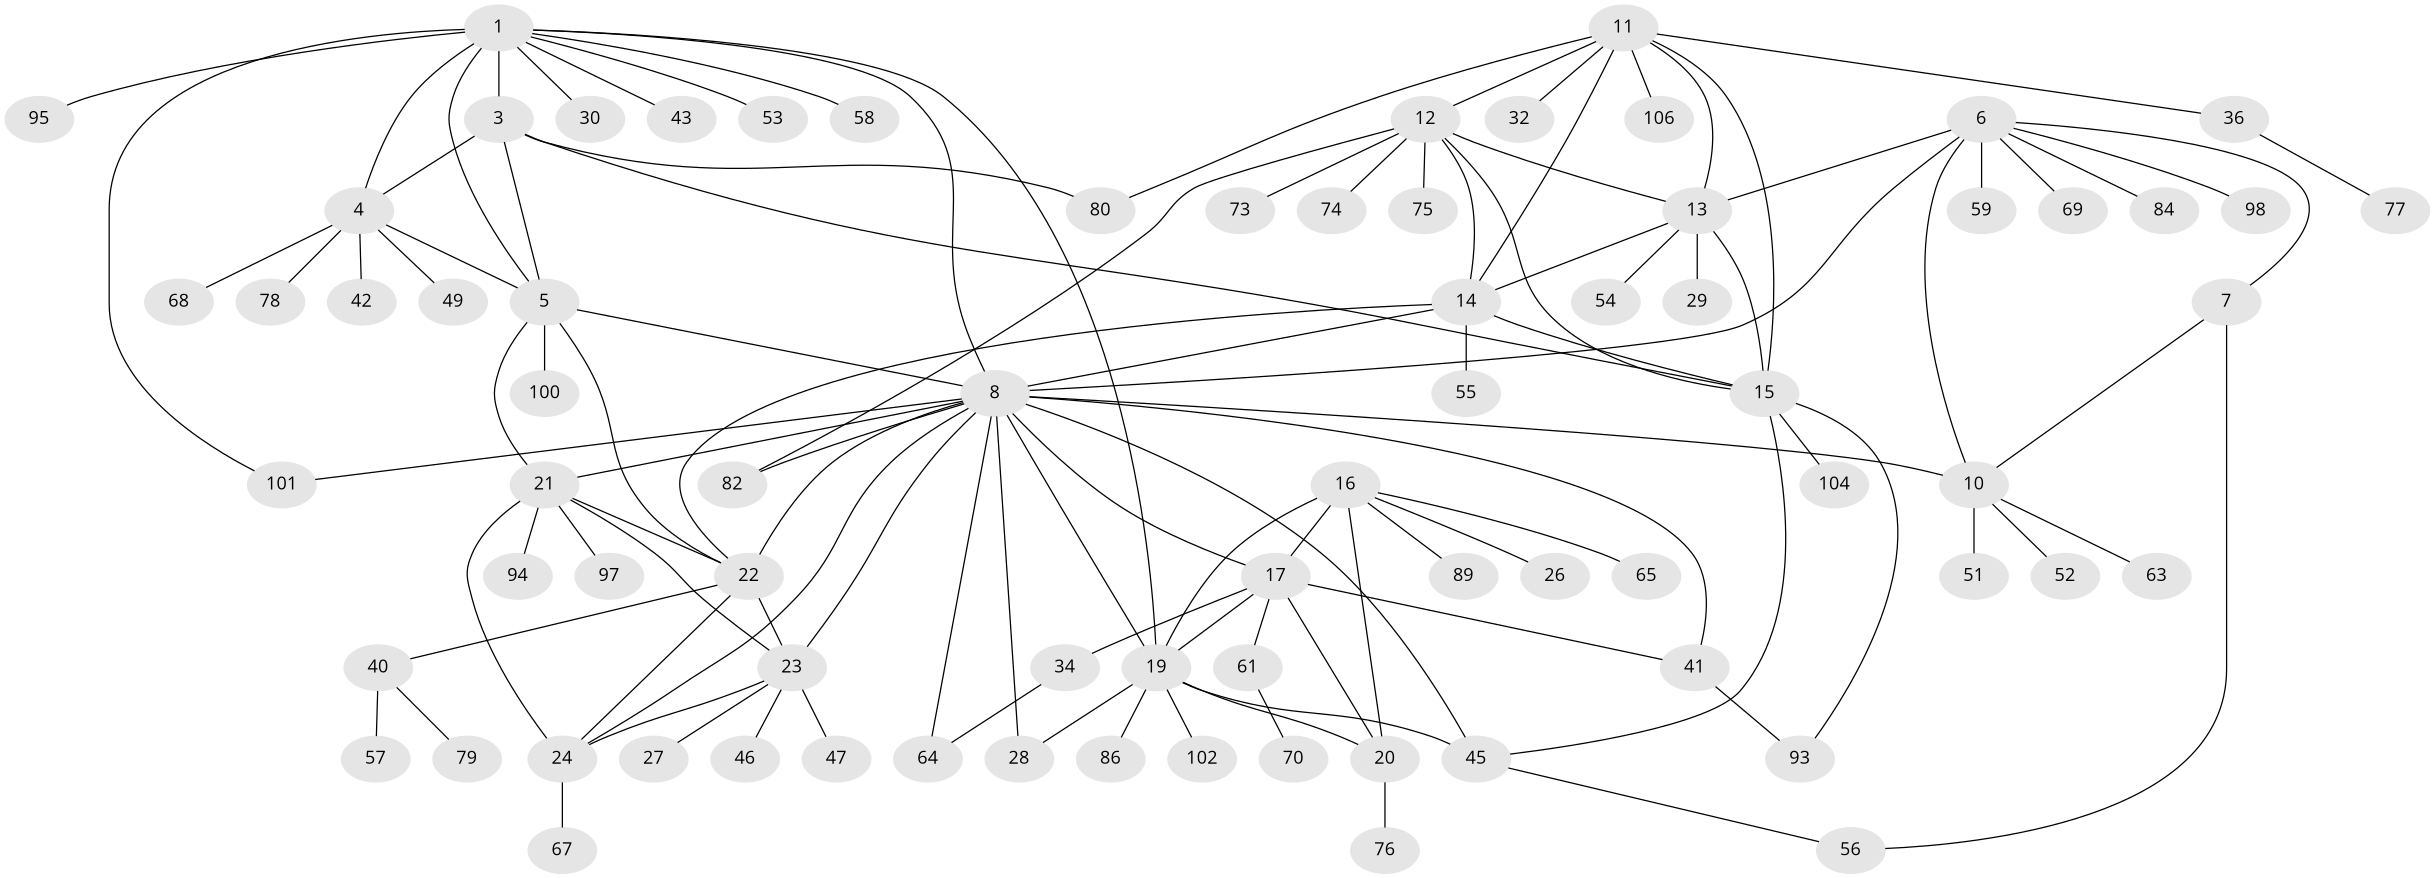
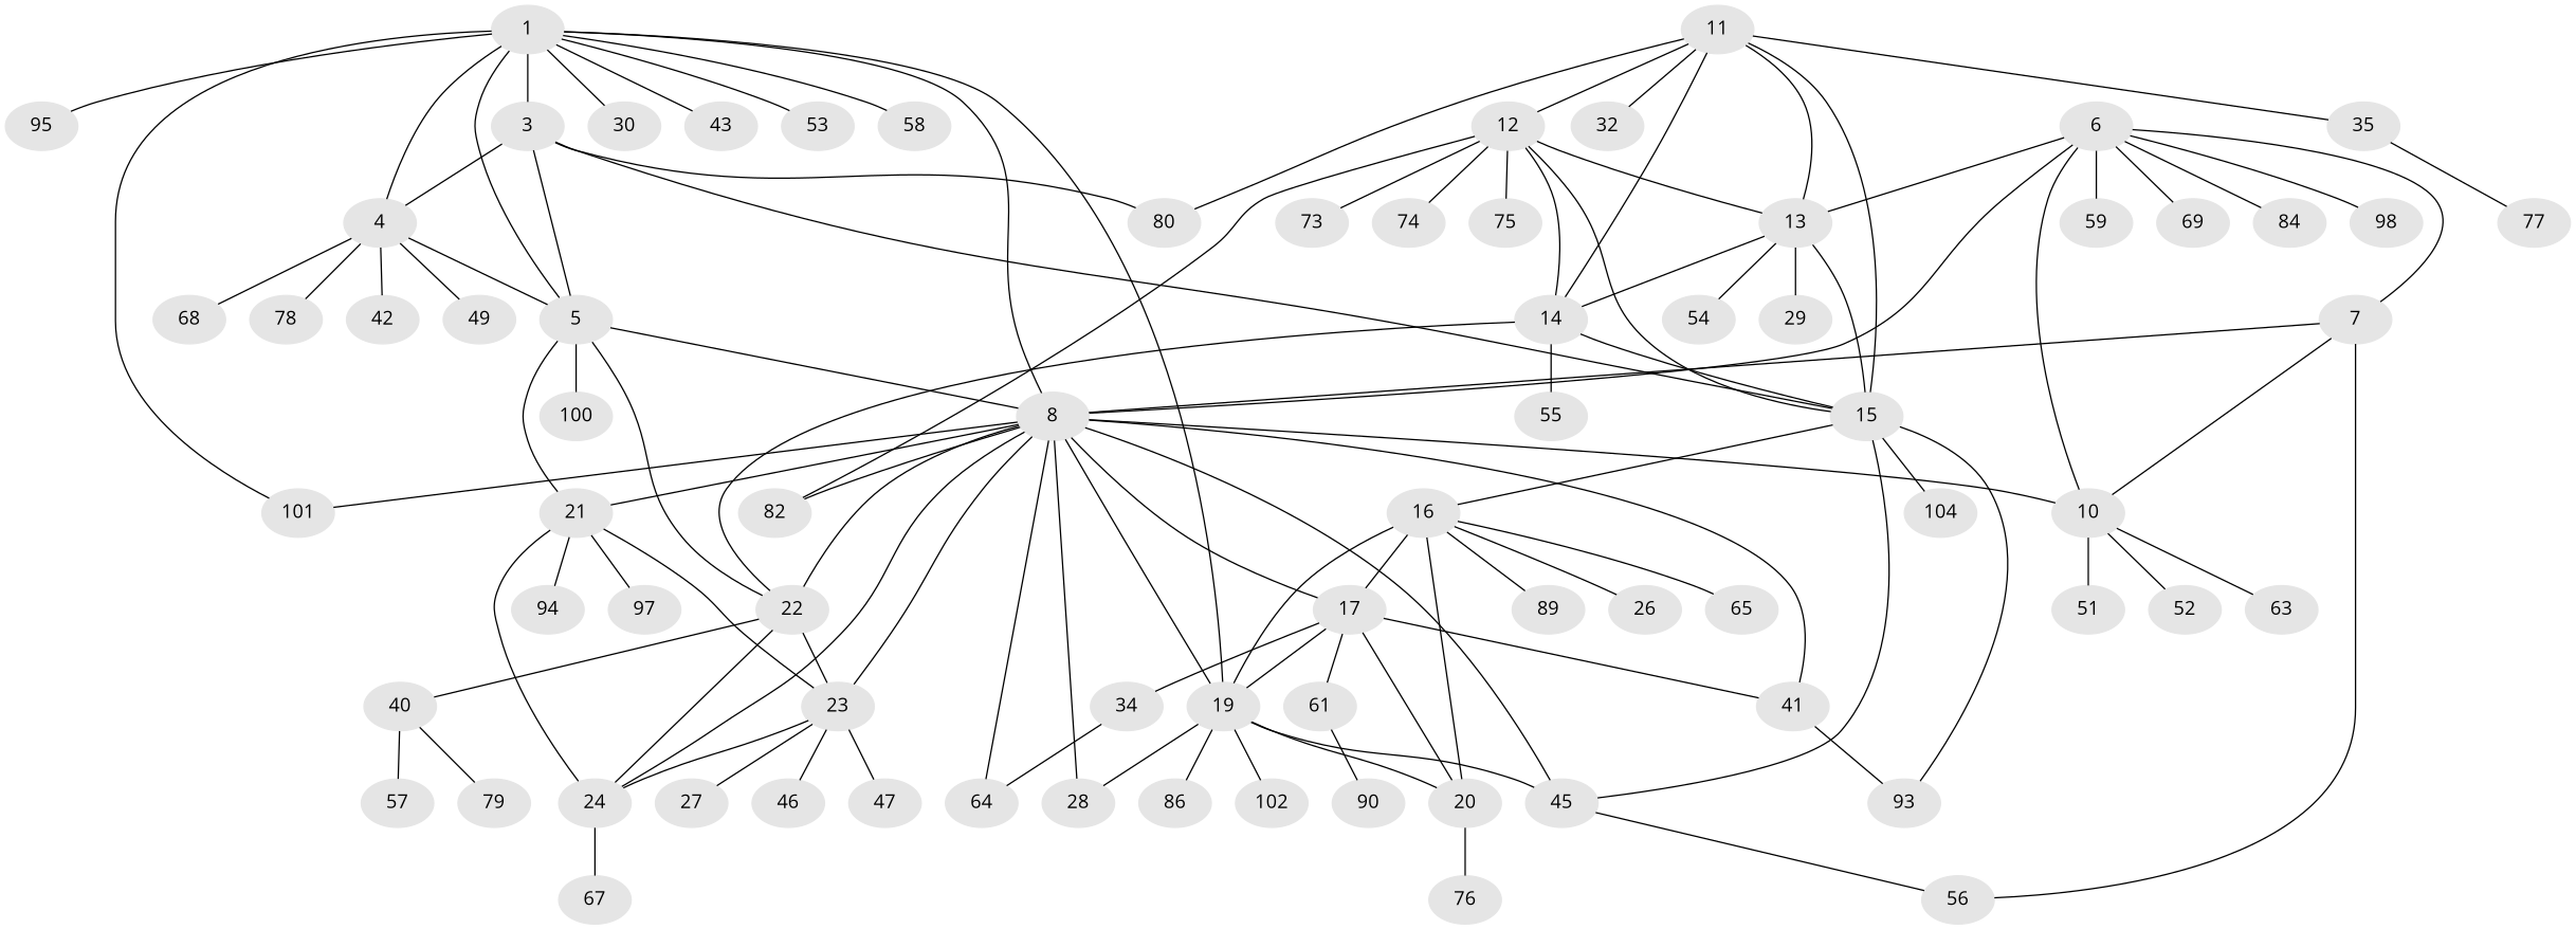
  graph {
    fontname="Open Sans"
    node [color=gray90 fontname="Open Sans" style=filled]
    edge [fontname="Open Sans"]
    1 [super="+2"]
    3 [super="+85"]
    4 [super="+30"]
    5 [super="+81"]
    8 [super="+25"]
    19 [super="+87"]
    n7 [label=30]
    43
    53
    58
    95
    101
    15 [super="+66"]
    80
    42
    49
    68
    78
    21 [super="+33"]
    22 [super="+35"]
    100
    10 [super="+103"]
    17 [super="+83"]
    23 [super="+62"]
    24
    28
    41 [super="+96"]
    45
    64
    82 [super="+99"]
    20 [super="+48"]
    86
    102
    16 [super="+18"]
    93
    104
    94
    97
    40 [super="+71"]
    6 [super="+9"]
    7 [super="+37"]
    13 [super="+105"]
    59
    69
    84
    98
    56 [super="+60"]
    51
    52
    63
    14
    29
    54
    34 [super="+88"]
    61 [super="+92"]
    27
    46
    47
    67
    11 [super="+38"]
    12 [super="+44"]
    32
-   36 [super="+50"]
-   106
+   36 [super="+50" label=35]
    73
    74
    75
    55
    77
    26
    65 [super="+91"]
    89
    76
-   90 [label=70]
+   90
    57
    79
    1 -- 3 [weight=2]
    1 -- 4 [weight=2]
    1 -- 5 [weight=2]
    1 -- 8
    1 -- 19
    1 -- n7
    1 -- 43
    1 -- 53
    1 -- 58
    1 -- 95
    1 -- 101
    3 -- 4
    3 -- 5
    3 -- 15
    3 -- 80
    4 -- 5
    4 -- 42
    4 -- 49
    4 -- 68
    4 -- 78
    5 -- 8
    5 -- 21
    5 -- 22
    5 -- 100
    8 -- 19
    8 -- 101
    8 -- 21
    8 -- 22
    8 -- 10
    8 -- 17
    8 -- 23
    8 -- 24
    8 -- 28
    8 -- 41
    8 -- 45
    8 -- 64
    8 -- 82
    19 -- 28
    19 -- 45
    19 -- 20
    19 -- 86
    19 -- 102
    15 -- 45
+   15 -- 16
    15 -- 93
    15 -- 104
-   21 -- 22
    21 -- 23
    21 -- 24
    21 -- 94
    21 -- 97
    22 -- 23
    22 -- 24
    22 -- 40
    10 -- 51
    10 -- 52
    10 -- 63
    17 -- 19
    17 -- 41
    17 -- 20
    17 -- 34
    17 -- 61
    23 -- 24
    23 -- 27
    23 -- 46
    23 -- 47
    24 -- 67
    41 -- 93
    45 -- 56
    20 -- 76
    16 -- 19 [weight=2]
    16 -- 17 [weight=2]
    16 -- 20 [weight=2]
    16 -- 26
    16 -- 65
    16 -- 89
    40 -- 57
    40 -- 79
    6 -- 8 [weight=2]
    6 -- 10 [weight=2]
    6 -- 7 [weight=2]
    6 -- 13
    6 -- 59
    6 -- 69
    6 -- 84
    6 -- 98
-   14 -- 8
+   7 -- 8
    7 -- 10
    7 -- 56
    13 -- 15
    13 -- 14
    13 -- 29
    13 -- 54
    14 -- 15
    14 -- 22
    14 -- 55
    34 -- 64
    61 -- 90
    11 -- 15
    11 -- 80
    11 -- 13
    11 -- 14
    11 -- 12
    11 -- 32
    11 -- 36
-   11 -- 106
    12 -- 15
    12 -- 82
    12 -- 13
    12 -- 14
    12 -- 73
    12 -- 74
    12 -- 75
    36 -- 77
  }
